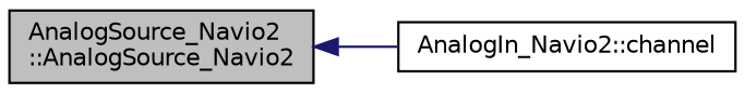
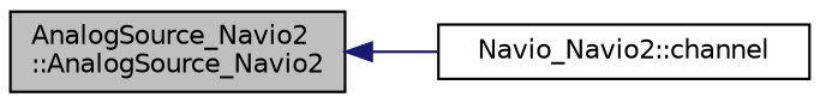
  digraph {
    rankdir=LR
    node [color=black fontname=Helvetica fontsize=10 shape=record style=filled]
    n1 [fillcolor=grey75 fontcolor=black height=0.2 label="AnalogSource_Navio2\l::AnalogSource_Navio2" width=0.4]
-   n2 [fillcolor=white height=0.2 label="AnalogIn_Navio2::channel" width=0.4]
+   n2 [fillcolor=white height=0.2 label="Navio_Navio2::channel" width=0.4]
    n1 -> n2 [color=midnightblue dir=back fontname=Helvetica fontsize=10 labelfontname=Helvetica labelfontsize=10 style=solid]
  }
